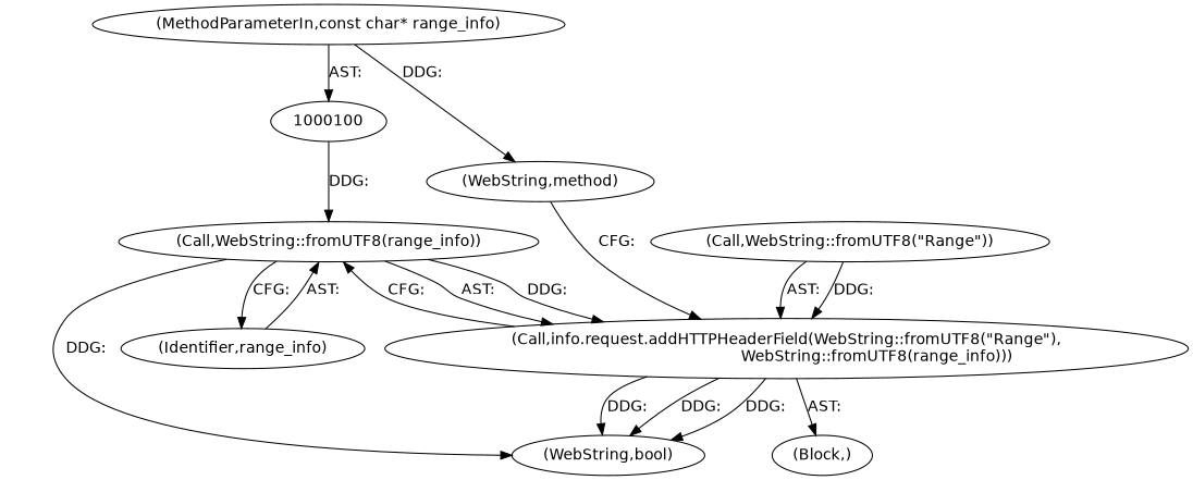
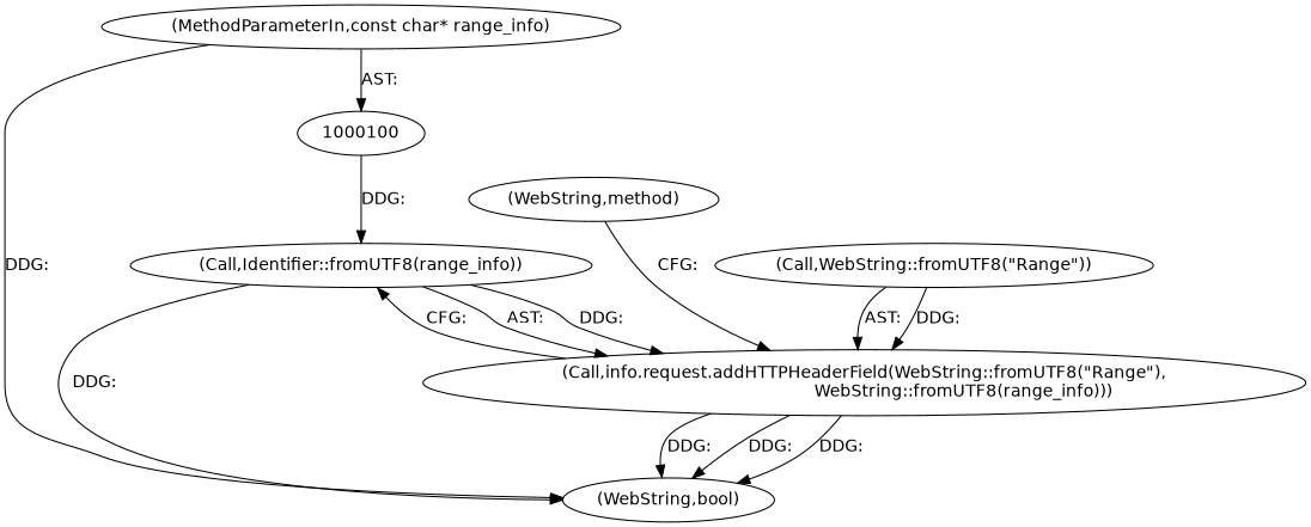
  digraph {
    fontname="DejaVu Sans"
    node [fontname="DejaVu Sans"]
    edge [fontname="DejaVu Sans"]
-   n1 [label="(Call,WebString::fromUTF8(range_info))"]
+   n1 [label="(Call,Identifier::fromUTF8(range_info))"]
    n2 [label="(Call,info.request.addHTTPHeaderField(WebString::fromUTF8(\"Range\"),\n                                    WebString::fromUTF8(range_info)))"]
-   n3 [label="(Identifier,range_info)"]
    n4 [label="(WebString,bool)"]
-   n5 [label="(Block,)"]
    n6 [label="(MethodParameterIn,const char* range_info)"]
    1000100
    n8 [label="(WebString,method)"]
    n9 [label="(Call,WebString::fromUTF8(\"Range\"))"]
    n1 -> n2 [label="AST: "]
    n1 -> n2 [label="DDG: "]
-   n1 -> n3 [label="CFG: "]
    n1 -> n4 [label="DDG: "]
    n2 -> n1 [label="CFG: "]
    n2 -> n4 [label="DDG: "]
    n2 -> n4 [label="DDG: "]
    n2 -> n4 [label="DDG: "]
-   n2 -> n5 [label="AST: "]
-   n3 -> n1 [label="AST: "]
-   n6 -> n8 [label="DDG: "]
+   n6 -> n4 [label="DDG: "]
    n6 -> 1000100 [label="AST: "]
    1000100 -> n1 [label="DDG: "]
    n8 -> n2 [label="CFG: "]
    n9 -> n2 [label="AST: "]
    n9 -> n2 [label="DDG: "]
  }
